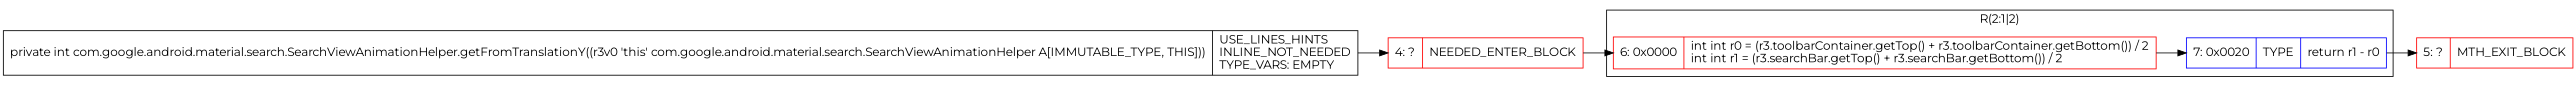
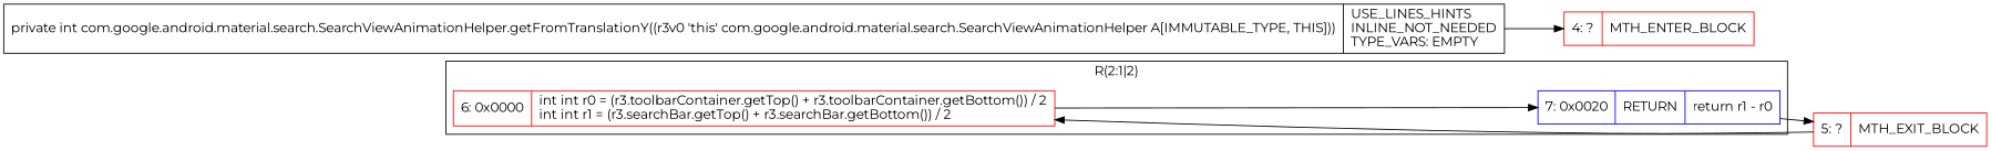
  digraph {
    fontname=Montserrat
    rankdir=LR
    node [color=red fontname=Montserrat shape=record]
    edge [fontname=Montserrat]
    n1 [label="{6\:\ 0x0000|int int r0 = (r3.toolbarContainer.getTop() + r3.toolbarContainer.getBottom()) \/ 2\lint int r1 = (r3.searchBar.getTop() + r3.searchBar.getBottom()) \/ 2\l}"]
-   n2 [color=blue label="{7\:\ 0x0020|TYPE\l|return r1 \- r0\l}"]
+   n2 [color=blue label="{7\:\ 0x0020|RETURN\l|return r1 \- r0\l}"]
    n3 [label="{5\:\ ?|MTH_EXIT_BLOCK\l}"]
-   n4 [label="{4\:\ ?|NEEDED_ENTER_BLOCK\l}"]
+   n4 [label="{4\:\ ?|MTH_ENTER_BLOCK\l}"]
    n5 [label="{private int com.google.android.material.search.SearchViewAnimationHelper.getFromTranslationY((r3v0 'this' com.google.android.material.search.SearchViewAnimationHelper A[IMMUTABLE_TYPE, THIS]))  | USE_LINES_HINTS\lINLINE_NOT_NEEDED\lTYPE_VARS: EMPTY\l}" color=""]
    subgraph cluster_1 {
      label="R(2:1|2)"
      n1
      n2
    }
    n1 -> n2
    n2 -> n3
-   n4 -> n1
+   n3 -> n1
    n5 -> n4
  }
